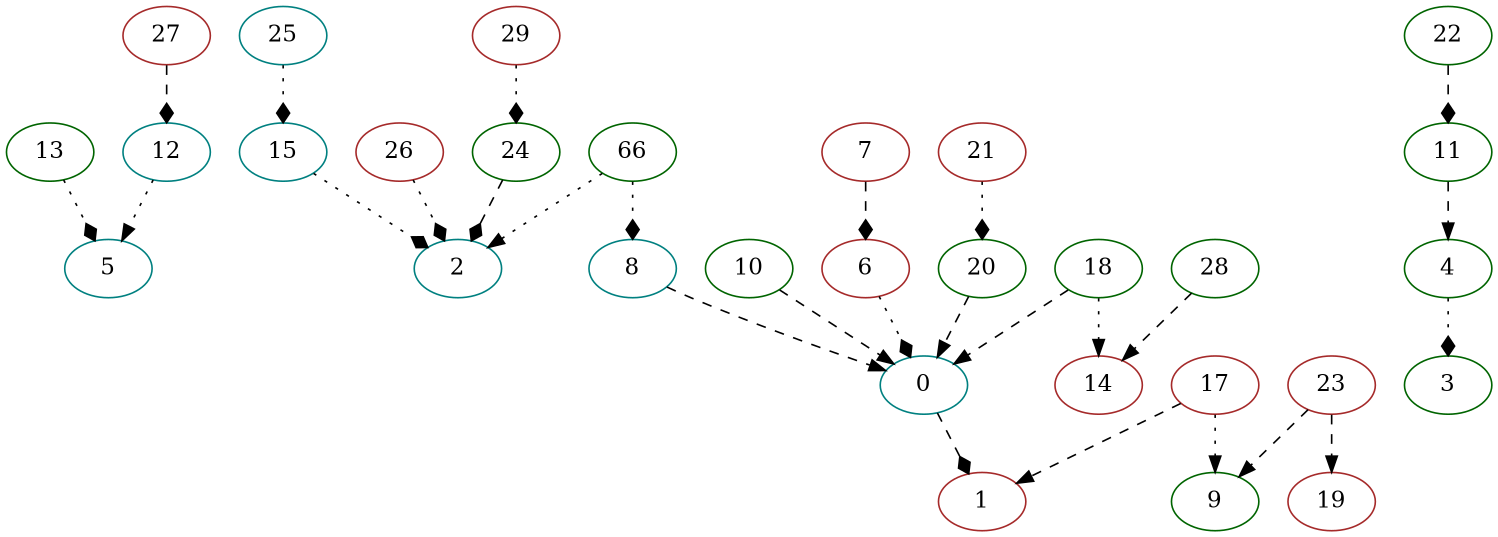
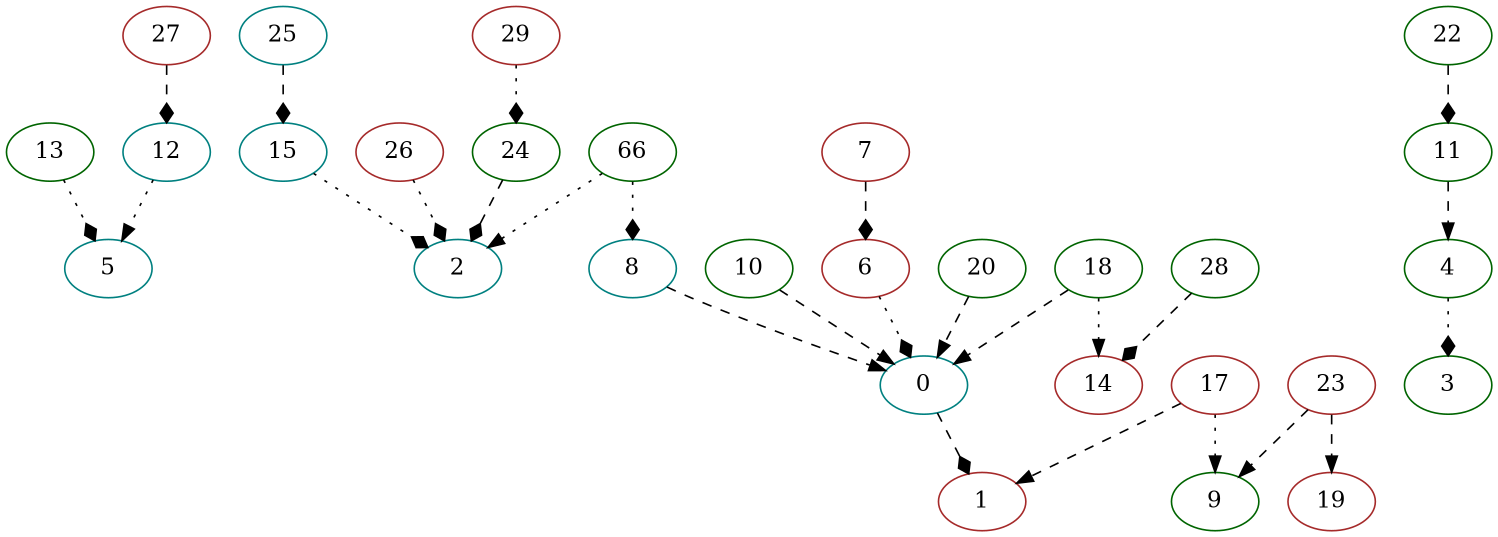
  digraph {
    node [color=darkgreen]
    edge [arrowhead=diamond style=dashed]
    n1 [color=teal label=5]
    n2 [color=brown label=1]
    n3 [label=66]
    n4 [color=teal label=2]
    n5 [color=teal label=8]
    n6 [color=teal label=0]
    n7 [label=4]
    n8 [label=3]
    n9 [color=teal label=15]
    n10 [label=13]
    n11 [color=brown label=17]
    n12 [label=9]
    n13 [color=teal label=25]
    n14 [color=brown label=26]
    n15 [label=22]
    n16 [label=11]
    n17 [color=brown label=29]
    n18 [label=24]
    n19 [label=18]
    n20 [color=brown label=14]
    n21 [label=10]
    n22 [label=28]
    n23 [color=brown label=6]
    n24 [label=20]
    n25 [color=brown label=23]
    n26 [color=brown label=19]
    n27 [color=teal label=12]
    n28 [color=brown label=27]
-   n29 [color=brown label=21]
    n30 [color=brown label=7]
    n3 -> n4 [arrowhead=normal style=dotted]
    n3 -> n5 [style=dotted]
    n5 -> n6 [arrowhead=normal]
    n6 -> n2
    n7 -> n8 [style=dotted]
    n9 -> n4 [style=dotted]
    n10 -> n1 [style=dotted]
    n11 -> n2 [arrowhead=normal]
    n11 -> n12 [arrowhead=normal style=dotted]
-   n13 -> n9 [style=dotted]
+   n13 -> n9
    n14 -> n4 [style=dotted]
    n15 -> n16
    n16 -> n7 [arrowhead=normal]
    n17 -> n18 [style=dotted]
    n18 -> n4
    n19 -> n6 [arrowhead=normal]
    n19 -> n20 [arrowhead=normal style=dotted]
    n21 -> n6 [arrowhead=normal]
-   n22 -> n20 [arrowhead=normal]
+   n22 -> n20
    n23 -> n6 [style=dotted]
    n24 -> n6 [arrowhead=normal]
    n25 -> n12 [arrowhead=normal]
    n25 -> n26 [arrowhead=normal]
    n27 -> n1 [arrowhead=normal style=dotted]
    n28 -> n27
-   n29 -> n24 [style=dotted]
    n30 -> n23
  }
